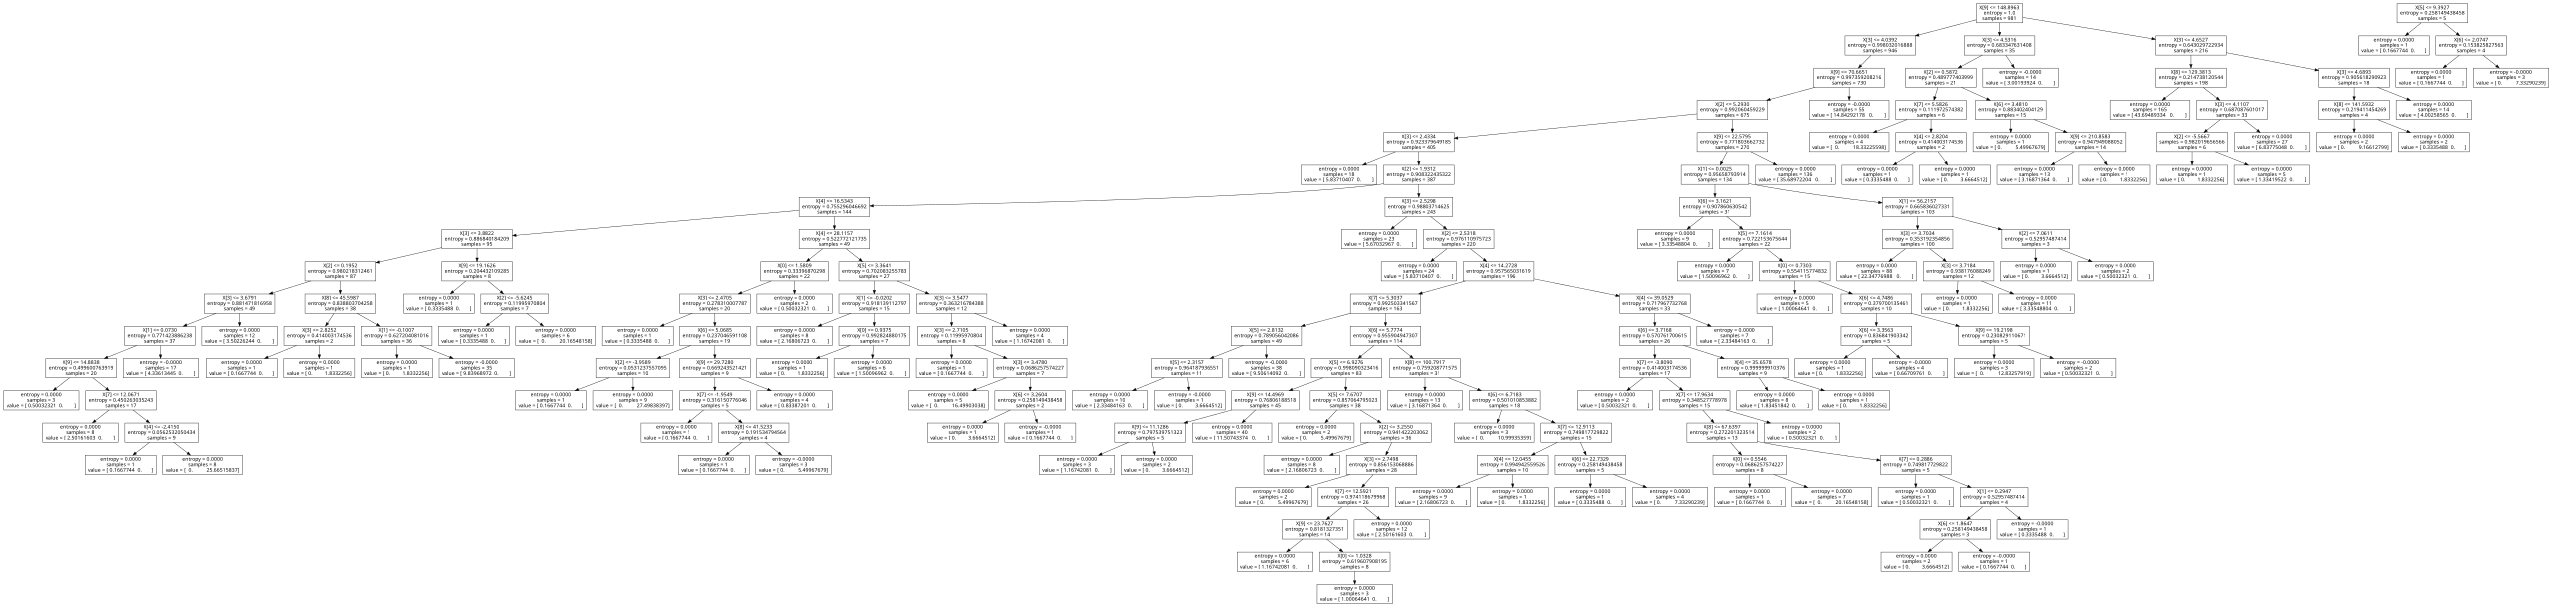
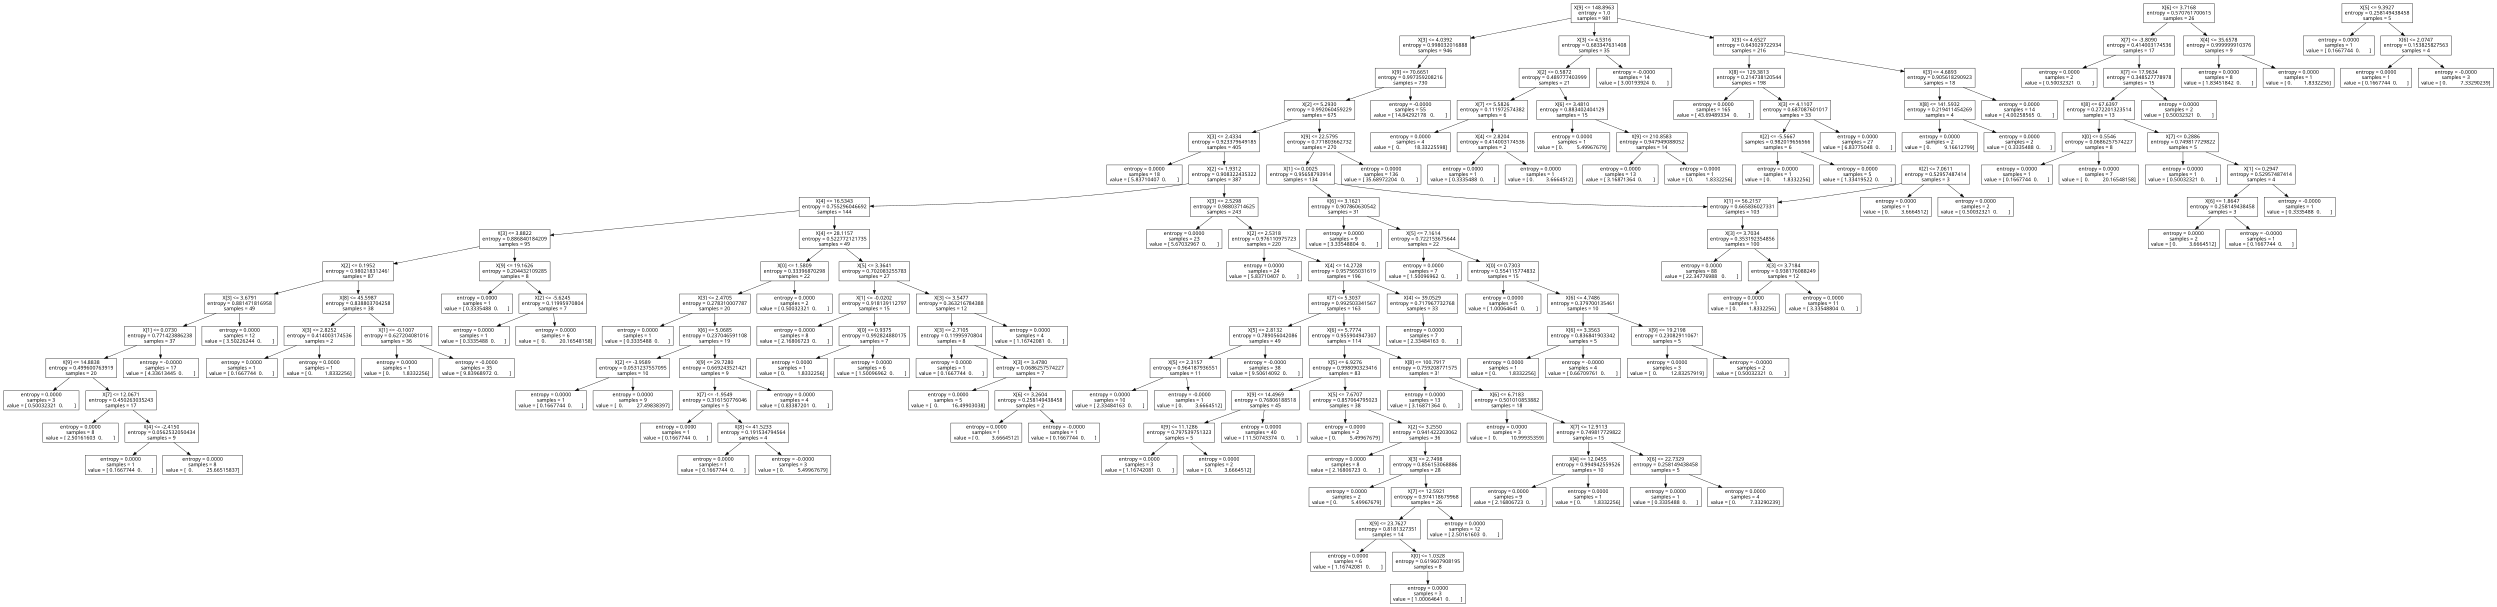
  digraph {
    fontname="Noto Sans"
    node [fontname="Noto Sans" shape=box]
    edge [fontname="Noto Sans"]
    n1 [label="X[9] <= 148.8963\nentropy = 1.0\nsamples = 981"]
    n2 [label="X[3] <= 4.0392\nentropy = 0.998032016888\nsamples = 946"]
    n3 [label="X[3] <= 4.5316\nentropy = 0.683347631408\nsamples = 35"]
    n4 [label="X[3] <= 4.6527\nentropy = 0.643029722934\nsamples = 216"]
    n5 [label="X[9] <= 70.6651\nentropy = 0.997359208216\nsamples = 730"]
    n6 [label="X[2] <= 0.5872\nentropy = 0.489777403999\nsamples = 21"]
    n7 [label="entropy = -0.0000\nsamples = 14\nvalue = [ 3.00193924  0.        ]"]
    n8 [label="X[2] <= 5.2930\nentropy = 0.992060459229\nsamples = 675"]
    n9 [label="entropy = -0.0000\nsamples = 55\nvalue = [ 14.84292178   0.        ]"]
    n10 [label="X[8] <= 129.3813\nentropy = 0.214738120544\nsamples = 198"]
    n11 [label="X[3] <= 4.6893\nentropy = 0.905618290923\nsamples = 18"]
    n12 [label="X[3] <= 2.4334\nentropy = 0.923379649185\nsamples = 405"]
    n13 [label="X[9] <= 22.5795\nentropy = 0.771803662732\nsamples = 270"]
    n14 [label="entropy = 0.0000\nsamples = 18\nvalue = [ 5.83710407  0.        ]"]
    n15 [label="X[2] <= 1.9312\nentropy = 0.908322435322\nsamples = 387"]
    n16 [label="X[1] <= 0.0025\nentropy = 0.95658793914\nsamples = 134"]
    n17 [label="entropy = 0.0000\nsamples = 136\nvalue = [ 35.68972204   0.        ]"]
    n18 [label="X[4] <= 16.5343\nentropy = 0.755296046692\nsamples = 144"]
    n19 [label="X[3] <= 2.5298\nentropy = 0.98803714625\nsamples = 243"]
    n20 [label="X[3] <= 3.8822\nentropy = 0.886840184209\nsamples = 95"]
    n21 [label="X[4] <= 28.1157\nentropy = 0.522772121735\nsamples = 49"]
    n22 [label="entropy = 0.0000\nsamples = 23\nvalue = [ 5.67032967  0.        ]"]
    n23 [label="X[2] <= 2.5318\nentropy = 0.976110975723\nsamples = 220"]
    n24 [label="X[2] <= 0.1952\nentropy = 0.980218312461\nsamples = 87"]
    n25 [label="X[9] <= 19.1626\nentropy = 0.204432109285\nsamples = 8"]
    n26 [label="X[0] <= 1.5809\nentropy = 0.33396870298\nsamples = 22"]
    n27 [label="X[5] <= 3.3641\nentropy = 0.702083255783\nsamples = 27"]
    n28 [label="X[3] <= 3.6791\nentropy = 0.881471816958\nsamples = 49"]
    n29 [label="X[8] <= 45.5987\nentropy = 0.838803704258\nsamples = 38"]
    n30 [label="entropy = 0.0000\nsamples = 1\nvalue = [ 0.3335488  0.       ]"]
    n31 [label="X[2] <= -5.6245\nentropy = 0.11995970804\nsamples = 7"]
    n32 [label="X[1] <= 0.0730\nentropy = 0.771423886238\nsamples = 37"]
    n33 [label="entropy = 0.0000\nsamples = 12\nvalue = [ 3.50226244  0.        ]"]
    n34 [label="X[3] <= 2.8252\nentropy = 0.414003174536\nsamples = 2"]
    n35 [label="X[1] <= -0.1007\nentropy = 0.627204081016\nsamples = 36"]
    n36 [label="X[9] <= 14.8838\nentropy = 0.499600763919\nsamples = 20"]
    n37 [label="entropy = -0.0000\nsamples = 17\nvalue = [ 4.33613445  0.        ]"]
    n38 [label="entropy = 0.0000\nsamples = 3\nvalue = [ 0.50032321  0.        ]"]
    n39 [label="X[7] <= 12.0671\nentropy = 0.450263035243\nsamples = 17"]
    n40 [label="entropy = 0.0000\nsamples = 8\nvalue = [ 2.50161603  0.        ]"]
    n41 [label="X[4] <= -2.4150\nentropy = 0.0562532050434\nsamples = 9"]
    n42 [label="entropy = 0.0000\nsamples = 1\nvalue = [ 0.1667744  0.       ]"]
    n43 [label="entropy = 0.0000\nsamples = 8\nvalue = [  0.          25.66515837]"]
    n44 [label="entropy = 0.0000\nsamples = 1\nvalue = [ 0.1667744  0.       ]"]
    n45 [label="entropy = 0.0000\nsamples = 1\nvalue = [ 0.         1.8332256]"]
    n46 [label="entropy = 0.0000\nsamples = 1\nvalue = [ 0.         1.8332256]"]
    n47 [label="entropy = -0.0000\nsamples = 35\nvalue = [ 9.83968972  0.        ]"]
    n48 [label="entropy = 0.0000\nsamples = 1\nvalue = [ 0.3335488  0.       ]"]
    n49 [label="entropy = 0.0000\nsamples = 6\nvalue = [  0.          20.16548158]"]
    n50 [label="X[3] <= 2.4705\nentropy = 0.278310007787\nsamples = 20"]
    n51 [label="entropy = 0.0000\nsamples = 2\nvalue = [ 0.50032321  0.        ]"]
    n52 [label="X[1] <= -0.0202\nentropy = 0.918139112797\nsamples = 15"]
    n53 [label="X[3] <= 3.5477\nentropy = 0.363216784388\nsamples = 12"]
    n54 [label="entropy = 0.0000\nsamples = 1\nvalue = [ 0.3335488  0.       ]"]
    n55 [label="X[6] <= 5.0685\nentropy = 0.237046591108\nsamples = 19"]
    n56 [label="X[2] <= -3.9589\nentropy = 0.0531237557095\nsamples = 10"]
    n57 [label="X[9] <= 29.7280\nentropy = 0.669243521421\nsamples = 9"]
    n58 [label="entropy = 0.0000\nsamples = 1\nvalue = [ 0.1667744  0.       ]"]
    n59 [label="entropy = 0.0000\nsamples = 9\nvalue = [  0.          27.49838397]"]
    n60 [label="X[7] <= -1.9549\nentropy = 0.316150776046\nsamples = 5"]
    n61 [label="entropy = 0.0000\nsamples = 4\nvalue = [ 0.83387201  0.        ]"]
    n62 [label="entropy = 0.0000\nsamples = 1\nvalue = [ 0.1667744  0.       ]"]
    n63 [label="X[8] <= 41.5233\nentropy = 0.191534794564\nsamples = 4"]
    n64 [label="entropy = 0.0000\nsamples = 1\nvalue = [ 0.1667744  0.       ]"]
    n65 [label="entropy = -0.0000\nsamples = 3\nvalue = [ 0.          5.49967679]"]
    n66 [label="entropy = 0.0000\nsamples = 8\nvalue = [ 2.16806723  0.        ]"]
    n67 [label="X[0] <= 0.9375\nentropy = 0.992824880175\nsamples = 7"]
    n68 [label="X[3] <= 2.7105\nentropy = 0.11995970804\nsamples = 8"]
    n69 [label="entropy = 0.0000\nsamples = 4\nvalue = [ 1.16742081  0.        ]"]
    n70 [label="entropy = 0.0000\nsamples = 1\nvalue = [ 0.         1.8332256]"]
    n71 [label="entropy = 0.0000\nsamples = 6\nvalue = [ 1.50096962  0.        ]"]
    n72 [label="entropy = 0.0000\nsamples = 1\nvalue = [ 0.1667744  0.       ]"]
    n73 [label="X[3] <= 3.4780\nentropy = 0.0686257574227\nsamples = 7"]
    n74 [label="entropy = 0.0000\nsamples = 5\nvalue = [  0.          16.49903038]"]
    n75 [label="X[6] <= 3.2604\nentropy = 0.258149438458\nsamples = 2"]
    n76 [label="entropy = 0.0000\nsamples = 1\nvalue = [ 0.         3.6664512]"]
    n77 [label="entropy = -0.0000\nsamples = 1\nvalue = [ 0.1667744  0.       ]"]
    n78 [label="entropy = 0.0000\nsamples = 24\nvalue = [ 5.83710407  0.        ]"]
    n79 [label="X[4] <= 14.2728\nentropy = 0.957565031619\nsamples = 196"]
    n80 [label="X[7] <= 5.3037\nentropy = 0.992503341567\nsamples = 163"]
    n81 [label="X[4] <= 39.0529\nentropy = 0.717967732768\nsamples = 33"]
    n82 [label="X[5] <= 2.8132\nentropy = 0.789056042086\nsamples = 49"]
    n83 [label="X[6] <= 5.7774\nentropy = 0.955904947307\nsamples = 114"]
    n84 [label="X[6] <= 3.7168\nentropy = 0.570761700615\nsamples = 26"]
    n85 [label="entropy = 0.0000\nsamples = 7\nvalue = [ 2.33484163  0.        ]"]
    n86 [label="X[5] <= 2.3157\nentropy = 0.964187936551\nsamples = 11"]
    n87 [label="entropy = -0.0000\nsamples = 38\nvalue = [ 9.50614092  0.        ]"]
    n88 [label="X[5] <= 6.9276\nentropy = 0.998090323416\nsamples = 83"]
    n89 [label="X[8] <= 100.7917\nentropy = 0.759208771575\nsamples = 31"]
    n90 [label="entropy = 0.0000\nsamples = 10\nvalue = [ 2.33484163  0.        ]"]
    n91 [label="entropy = -0.0000\nsamples = 1\nvalue = [ 0.         3.6664512]"]
    n92 [label="X[9] <= 14.4969\nentropy = 0.76806188518\nsamples = 45"]
    n93 [label="X[5] <= 7.6707\nentropy = 0.857064795023\nsamples = 38"]
    n94 [label="entropy = 0.0000\nsamples = 13\nvalue = [ 3.16871364  0.        ]"]
    n95 [label="X[6] <= 6.7183\nentropy = 0.501010853882\nsamples = 18"]
    n96 [label="X[9] <= 11.1286\nentropy = 0.797539751323\nsamples = 5"]
    n97 [label="entropy = 0.0000\nsamples = 40\nvalue = [ 11.50743374   0.        ]"]
    n98 [label="entropy = 0.0000\nsamples = 2\nvalue = [ 0.          5.49967679]"]
    n99 [label="X[2] <= 3.2550\nentropy = 0.941422203062\nsamples = 36"]
    n100 [label="entropy = 0.0000\nsamples = 3\nvalue = [ 1.16742081  0.        ]"]
    n101 [label="entropy = 0.0000\nsamples = 2\nvalue = [ 0.         3.6664512]"]
    n102 [label="entropy = 0.0000\nsamples = 8\nvalue = [ 2.16806723  0.        ]"]
    n103 [label="X[3] <= 2.7498\nentropy = 0.856153068886\nsamples = 28"]
    n104 [label="entropy = 0.0000\nsamples = 2\nvalue = [ 0.          5.49967679]"]
    n105 [label="X[7] <= 12.5921\nentropy = 0.974118679968\nsamples = 26"]
    n106 [label="X[9] <= 23.7627\nentropy = 0.8181327351\nsamples = 14"]
    n107 [label="entropy = 0.0000\nsamples = 12\nvalue = [ 2.50161603  0.        ]"]
    n108 [label="entropy = 0.0000\nsamples = 6\nvalue = [ 1.16742081  0.        ]"]
    n109 [label="X[0] <= 1.0328\nentropy = 0.619607908195\nsamples = 8"]
    n110 [label="entropy = 0.0000\nsamples = 3\nvalue = [ 1.00064641  0.        ]"]
    n111 [label="X[5] <= 9.3927\nentropy = 0.258149438458\nsamples = 5"]
    n112 [label="entropy = 0.0000\nsamples = 1\nvalue = [ 0.1667744  0.       ]"]
    n113 [label="X[6] <= 2.0747\nentropy = 0.153825827563\nsamples = 4"]
    n114 [label="entropy = 0.0000\nsamples = 1\nvalue = [ 0.1667744  0.       ]"]
    n115 [label="entropy = -0.0000\nsamples = 3\nvalue = [ 0.          7.33290239]"]
    n116 [label="entropy = 0.0000\nsamples = 3\nvalue = [  0.          10.99935359]"]
    n117 [label="X[7] <= 12.9113\nentropy = 0.749817729822\nsamples = 15"]
    n118 [label="X[4] <= 12.0455\nentropy = 0.994942559526\nsamples = 10"]
    n119 [label="X[6] <= 22.7329\nentropy = 0.258149438458\nsamples = 5"]
    n120 [label="entropy = 0.0000\nsamples = 9\nvalue = [ 2.16806723  0.        ]"]
    n121 [label="entropy = 0.0000\nsamples = 1\nvalue = [ 0.         1.8332256]"]
    n122 [label="entropy = 0.0000\nsamples = 1\nvalue = [ 0.3335488  0.       ]"]
    n123 [label="entropy = 0.0000\nsamples = 4\nvalue = [ 0.          7.33290239]"]
    n124 [label="X[7] <= -3.8090\nentropy = 0.414003174536\nsamples = 17"]
    n125 [label="X[4] <= 35.6578\nentropy = 0.999999910376\nsamples = 9"]
    n126 [label="entropy = 0.0000\nsamples = 2\nvalue = [ 0.50032321  0.        ]"]
    n127 [label="X[7] <= 17.9634\nentropy = 0.348527778978\nsamples = 15"]
    n128 [label="entropy = 0.0000\nsamples = 8\nvalue = [ 1.83451842  0.        ]"]
    n129 [label="entropy = 0.0000\nsamples = 1\nvalue = [ 0.         1.8332256]"]
    n130 [label="X[8] <= 67.6397\nentropy = 0.272201323514\nsamples = 13"]
    n131 [label="entropy = 0.0000\nsamples = 2\nvalue = [ 0.50032321  0.        ]"]
    n132 [label="X[0] <= 0.5546\nentropy = 0.0686257574227\nsamples = 8"]
    n133 [label="X[7] <= 0.2886\nentropy = 0.749817729822\nsamples = 5"]
    n134 [label="entropy = 0.0000\nsamples = 1\nvalue = [ 0.1667744  0.       ]"]
    n135 [label="entropy = 0.0000\nsamples = 7\nvalue = [  0.          20.16548158]"]
    n136 [label="entropy = 0.0000\nsamples = 1\nvalue = [ 0.50032321  0.        ]"]
    n137 [label="X[1] <= 0.2947\nentropy = 0.52957487414\nsamples = 4"]
    n138 [label="X[6] <= 1.8647\nentropy = 0.258149438458\nsamples = 3"]
    n139 [label="entropy = -0.0000\nsamples = 1\nvalue = [ 0.3335488  0.       ]"]
    n140 [label="entropy = 0.0000\nsamples = 2\nvalue = [ 0.         3.6664512]"]
    n141 [label="entropy = -0.0000\nsamples = 1\nvalue = [ 0.1667744  0.       ]"]
    n142 [label="X[6] <= 3.1621\nentropy = 0.907860630542\nsamples = 31"]
    n143 [label="X[1] <= 56.2157\nentropy = 0.665836027331\nsamples = 103"]
    n144 [label="entropy = 0.0000\nsamples = 9\nvalue = [ 3.33548804  0.        ]"]
    n145 [label="X[5] <= 7.1614\nentropy = 0.722153675644\nsamples = 22"]
    n146 [label="X[3] <= 3.7034\nentropy = 0.353192354856\nsamples = 100"]
    n147 [label="X[2] <= 7.0611\nentropy = 0.52957487414\nsamples = 3"]
    n148 [label="entropy = 0.0000\nsamples = 7\nvalue = [ 1.50096962  0.        ]"]
    n149 [label="X[0] <= 0.7303\nentropy = 0.554115774832\nsamples = 15"]
    n150 [label="entropy = 0.0000\nsamples = 5\nvalue = [ 1.00064641  0.        ]"]
    n151 [label="X[6] <= 4.7486\nentropy = 0.379700135461\nsamples = 10"]
    n152 [label="X[6] <= 3.3563\nentropy = 0.836841903342\nsamples = 5"]
    n153 [label="X[9] <= 19.2198\nentropy = 0.230829110671\nsamples = 5"]
    n154 [label="entropy = 0.0000\nsamples = 1\nvalue = [ 0.         1.8332256]"]
    n155 [label="entropy = -0.0000\nsamples = 4\nvalue = [ 0.66709761  0.        ]"]
    n156 [label="entropy = 0.0000\nsamples = 3\nvalue = [  0.          12.83257919]"]
    n157 [label="entropy = -0.0000\nsamples = 2\nvalue = [ 0.50032321  0.        ]"]
    n158 [label="entropy = 0.0000\nsamples = 88\nvalue = [ 22.34776988   0.        ]"]
    n159 [label="X[3] <= 3.7184\nentropy = 0.938176088249\nsamples = 12"]
    n160 [label="entropy = 0.0000\nsamples = 1\nvalue = [ 0.         3.6664512]"]
    n161 [label="entropy = 0.0000\nsamples = 2\nvalue = [ 0.50032321  0.        ]"]
    n162 [label="entropy = 0.0000\nsamples = 1\nvalue = [ 0.         1.8332256]"]
    n163 [label="entropy = 0.0000\nsamples = 11\nvalue = [ 3.33548804  0.        ]"]
    n164 [label="entropy = 0.0000\nsamples = 165\nvalue = [ 43.69489334   0.        ]"]
    n165 [label="X[3] <= 4.1107\nentropy = 0.687087601017\nsamples = 33"]
    n166 [label="X[8] <= 141.5932\nentropy = 0.219411454269\nsamples = 4"]
    n167 [label="entropy = 0.0000\nsamples = 14\nvalue = [ 4.00258565  0.        ]"]
    n168 [label="X[2] <= -5.5667\nsamples = 0.982019656566\nsamples = 6"]
    n169 [label="entropy = 0.0000\nsamples = 27\nvalue = [ 6.83775048  0.        ]"]
    n170 [label="entropy = 0.0000\nsamples = 1\nvalue = [ 0.         1.8332256]"]
    n171 [label="entropy = 0.0000\nsamples = 5\nvalue = [ 1.33419522  0.        ]"]
    n172 [label="entropy = 0.0000\nsamples = 2\nvalue = [ 0.          9.16612799]"]
    n173 [label="entropy = 0.0000\nsamples = 2\nvalue = [ 0.3335488  0.       ]"]
    n174 [label="X[7] <= 5.5826\nentropy = 0.111972574382\nsamples = 6"]
    n175 [label="X[6] <= 3.4810\nentropy = 0.883402404129\nsamples = 15"]
    n176 [label="entropy = 0.0000\nsamples = 4\nvalue = [  0.          18.33225598]"]
    n177 [label="X[4] <= 2.8204\nentropy = 0.414003174536\nsamples = 2"]
    n178 [label="entropy = 0.0000\nsamples = 1\nvalue = [ 0.          5.49967679]"]
    n179 [label="X[9] <= 210.8583\nentropy = 0.947949088052\nsamples = 14"]
    n180 [label="entropy = 0.0000\nsamples = 1\nvalue = [ 0.3335488  0.       ]"]
    n181 [label="entropy = 0.0000\nsamples = 1\nvalue = [ 0.         3.6664512]"]
    n182 [label="entropy = 0.0000\nsamples = 13\nvalue = [ 3.16871364  0.        ]"]
    n183 [label="entropy = 0.0000\nsamples = 1\nvalue = [ 0.         1.8332256]"]
    n1 -> n2
    n1 -> n3
    n1 -> n4
    n2 -> n5
    n3 -> n6
    n3 -> n7
    n4 -> n10
    n4 -> n11
    n5 -> n8
    n5 -> n9
    n6 -> n174
    n6 -> n175
    n8 -> n12
    n8 -> n13
    n10 -> n164
    n10 -> n165
    n11 -> n166
    n11 -> n167
    n12 -> n14
    n12 -> n15
    n13 -> n16
    n13 -> n17
    n15 -> n18
    n15 -> n19
    n16 -> n142
    n16 -> n143
    n18 -> n20
    n18 -> n21
    n19 -> n22
    n19 -> n23
    n20 -> n24
    n20 -> n25
    n21 -> n26
    n21 -> n27
    n23 -> n78
    n23 -> n79
    n24 -> n28
    n24 -> n29
    n25 -> n30
    n25 -> n31
    n26 -> n50
    n26 -> n51
    n27 -> n52
    n27 -> n53
    n28 -> n32
    n28 -> n33
    n29 -> n34
    n29 -> n35
    n31 -> n48
    n31 -> n49
    n32 -> n36
    n32 -> n37
    n34 -> n44
    n34 -> n45
    n35 -> n46
    n35 -> n47
    n36 -> n38
    n36 -> n39
    n39 -> n40
    n39 -> n41
    n41 -> n42
    n41 -> n43
    n50 -> n54
    n50 -> n55
    n52 -> n66
    n52 -> n67
    n53 -> n68
    n53 -> n69
    n55 -> n56
    n55 -> n57
    n56 -> n58
    n56 -> n59
    n57 -> n60
    n57 -> n61
    n60 -> n62
    n60 -> n63
    n63 -> n64
    n63 -> n65
    n67 -> n70
    n67 -> n71
    n68 -> n72
    n68 -> n73
    n73 -> n74
    n73 -> n75
    n75 -> n76
    n75 -> n77
    n79 -> n80
    n79 -> n81
    n80 -> n82
    n80 -> n83
-   n81 -> n84
    n81 -> n85
    n82 -> n86
    n82 -> n87
    n83 -> n88
    n83 -> n89
    n84 -> n124
    n84 -> n125
    n86 -> n90
    n86 -> n91
    n88 -> n92
    n88 -> n93
    n89 -> n94
    n89 -> n95
    n92 -> n96
    n92 -> n97
    n93 -> n98
    n93 -> n99
    n95 -> n116
    n95 -> n117
    n96 -> n100
    n96 -> n101
    n99 -> n102
    n99 -> n103
    n103 -> n104
    n103 -> n105
    n105 -> n106
    n105 -> n107
    n106 -> n108
    n106 -> n109
    n109 -> n110
    n111 -> n112
    n111 -> n113
    n113 -> n114
    n113 -> n115
    n117 -> n118
    n117 -> n119
    n118 -> n120
    n118 -> n121
    n119 -> n122
    n119 -> n123
    n124 -> n126
    n124 -> n127
    n125 -> n128
    n125 -> n129
    n127 -> n130
    n127 -> n131
    n130 -> n132
    n130 -> n133
    n132 -> n134
    n132 -> n135
    n133 -> n136
    n133 -> n137
    n137 -> n138
    n137 -> n139
    n138 -> n140
    n138 -> n141
    n142 -> n144
    n142 -> n145
    n143 -> n146
-   n143 -> n147
+   n147 -> n143
    n145 -> n148
    n145 -> n149
    n146 -> n158
    n146 -> n159
    n147 -> n160
    n147 -> n161
    n149 -> n150
    n149 -> n151
    n151 -> n152
    n151 -> n153
    n152 -> n154
    n152 -> n155
    n153 -> n156
    n153 -> n157
    n159 -> n162
    n159 -> n163
    n165 -> n168
    n165 -> n169
    n166 -> n172
    n166 -> n173
    n168 -> n170
    n168 -> n171
    n174 -> n176
    n174 -> n177
    n175 -> n178
    n175 -> n179
    n177 -> n180
    n177 -> n181
    n179 -> n182
    n179 -> n183
  }
